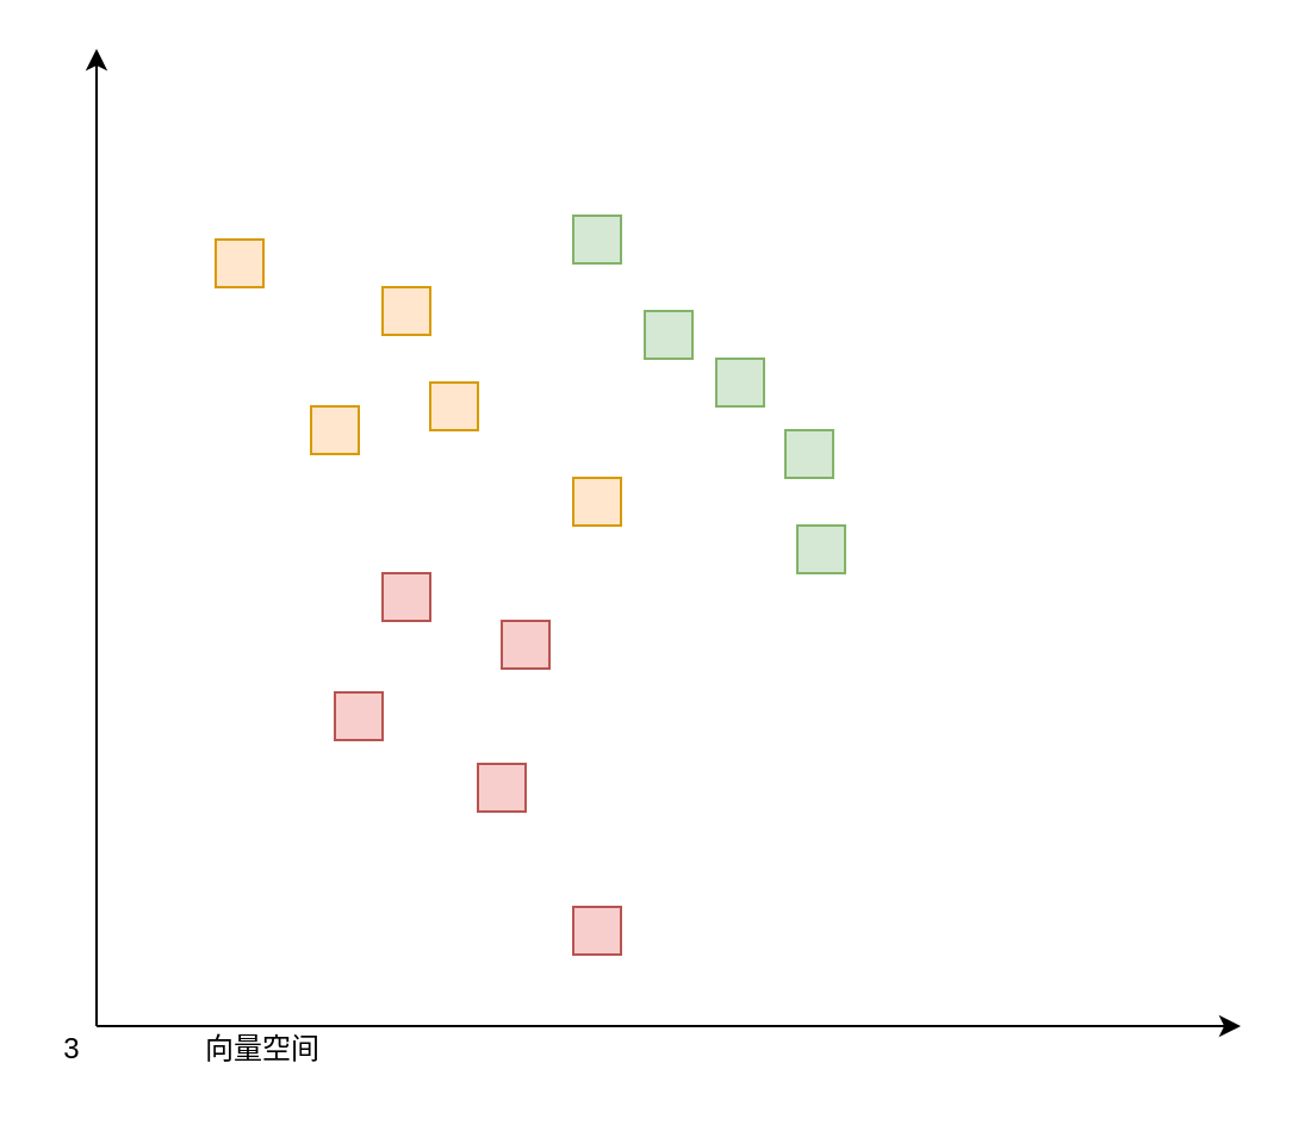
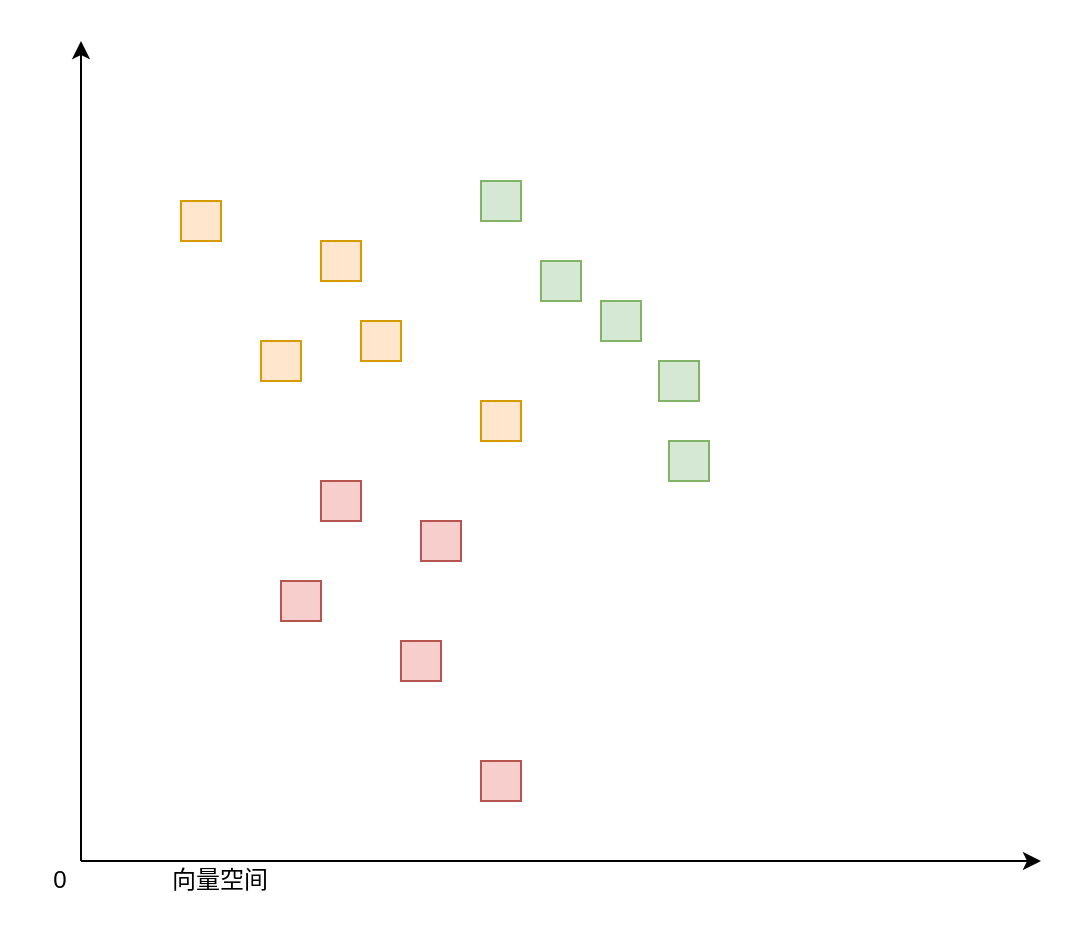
  <mxCell id="0" />
  <mxCell id="1" parent="0" />
  <mxCell id="2" value="" style="endArrow=classic;html=1;" parent="1" edge="1"><mxGeometry width="50" height="50" relative="1" as="geometry"><mxPoint x="40" y="430" as="sourcePoint" /><mxPoint x="520" y="430" as="targetPoint" /></mxGeometry></mxCell>
  <mxCell id="3" value="" style="endArrow=classic;html=1;" parent="1" edge="1"><mxGeometry width="50" height="50" relative="1" as="geometry"><mxPoint x="40" y="430" as="sourcePoint" /><mxPoint x="40" y="20" as="targetPoint" /></mxGeometry></mxCell>
  <mxCell id="4" value="向量空间" style="text;html=1;strokeColor=none;fillColor=none;align=center;verticalAlign=middle;whiteSpace=wrap;rounded=0;" parent="1" vertex="1"><mxGeometry x="80" y="430" width="60" height="20" as="geometry" /></mxCell>
- <mxCell id="5" value="3" style="text;html=1;strokeColor=none;fillColor=none;align=center;verticalAlign=middle;whiteSpace=wrap;rounded=0;" parent="1" vertex="1"><mxGeometry x="20" y="430" width="20" height="20" as="geometry" /></mxCell>
+ <mxCell id="5" value="0" style="text;html=1;strokeColor=none;fillColor=none;align=center;verticalAlign=middle;whiteSpace=wrap;rounded=0;" parent="1" vertex="1"><mxGeometry x="20" y="430" width="20" height="20" as="geometry" /></mxCell>
  <mxCell id="6" value="" style="rounded=0;whiteSpace=wrap;html=1;fillColor=#ffe6cc;strokeColor=#d79b00;" parent="1" vertex="1"><mxGeometry x="160" y="120" width="20" height="20" as="geometry" /></mxCell>
  <mxCell id="7" value="" style="rounded=0;whiteSpace=wrap;html=1;fillColor=#ffe6cc;strokeColor=#d79b00;" parent="1" vertex="1"><mxGeometry x="90" y="100" width="20" height="20" as="geometry" /></mxCell>
  <mxCell id="8" value="" style="rounded=0;whiteSpace=wrap;html=1;fillColor=#ffe6cc;strokeColor=#d79b00;" parent="1" vertex="1"><mxGeometry x="130" y="170" width="20" height="20" as="geometry" /></mxCell>
  <mxCell id="9" value="" style="rounded=0;whiteSpace=wrap;html=1;fillColor=#ffe6cc;strokeColor=#d79b00;" parent="1" vertex="1"><mxGeometry x="180" y="160" width="20" height="20" as="geometry" /></mxCell>
  <mxCell id="10" value="" style="rounded=0;whiteSpace=wrap;html=1;fillColor=#ffe6cc;strokeColor=#d79b00;" parent="1" vertex="1"><mxGeometry x="240" y="200" width="20" height="20" as="geometry" /></mxCell>
  <mxCell id="11" value="" style="rounded=0;whiteSpace=wrap;html=1;fillColor=#d5e8d4;strokeColor=#82b366;" parent="1" vertex="1"><mxGeometry x="270" y="130" width="20" height="20" as="geometry" /></mxCell>
  <mxCell id="12" value="" style="rounded=0;whiteSpace=wrap;html=1;fillColor=#d5e8d4;strokeColor=#82b366;" parent="1" vertex="1"><mxGeometry x="329" y="180" width="20" height="20" as="geometry" /></mxCell>
  <mxCell id="13" value="" style="rounded=0;whiteSpace=wrap;html=1;fillColor=#d5e8d4;strokeColor=#82b366;" parent="1" vertex="1"><mxGeometry x="300" y="150" width="20" height="20" as="geometry" /></mxCell>
  <mxCell id="14" value="" style="rounded=0;whiteSpace=wrap;html=1;fillColor=#d5e8d4;strokeColor=#82b366;" parent="1" vertex="1"><mxGeometry x="240" y="90" width="20" height="20" as="geometry" /></mxCell>
  <mxCell id="15" value="" style="rounded=0;whiteSpace=wrap;html=1;fillColor=#d5e8d4;strokeColor=#82b366;" parent="1" vertex="1"><mxGeometry x="334" y="220" width="20" height="20" as="geometry" /></mxCell>
  <mxCell id="16" value="" style="rounded=0;whiteSpace=wrap;html=1;fillColor=#f8cecc;strokeColor=#b85450;" parent="1" vertex="1"><mxGeometry x="160" y="240" width="20" height="20" as="geometry" /></mxCell>
  <mxCell id="17" value="" style="rounded=0;whiteSpace=wrap;html=1;fillColor=#f8cecc;strokeColor=#b85450;" parent="1" vertex="1"><mxGeometry x="210" y="260" width="20" height="20" as="geometry" /></mxCell>
  <mxCell id="18" value="" style="rounded=0;whiteSpace=wrap;html=1;fillColor=#f8cecc;strokeColor=#b85450;" parent="1" vertex="1"><mxGeometry x="200" y="320" width="20" height="20" as="geometry" /></mxCell>
  <mxCell id="19" value="" style="rounded=0;whiteSpace=wrap;html=1;fillColor=#f8cecc;strokeColor=#b85450;" parent="1" vertex="1"><mxGeometry x="240" y="380" width="20" height="20" as="geometry" /></mxCell>
  <mxCell id="20" value="" style="rounded=0;whiteSpace=wrap;html=1;fillColor=#f8cecc;strokeColor=#b85450;" parent="1" vertex="1"><mxGeometry x="140" y="290" width="20" height="20" as="geometry" /></mxCell>
